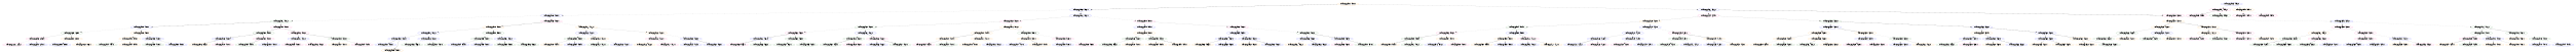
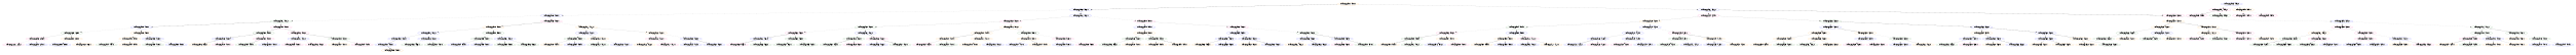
  digraph {
    fontname="DejaVu Sans Mono"
    node [color=blue fontname="DejaVu Sans Mono"]
    edge [arrowhead=diamond fontname="DejaVu Sans Mono" style=solid]
    n1 [color=darkorange label="Node{data=[9371, 9371]}"]
    n2 [label="Node{data=[9252, 9252]}"]
    n3 [label="Node{data=[9664, 9664]}"]
    n4 [label="Node{data=[9220, 9220]}"]
    n5 [label="Node{data=[9284, 9284]}"]
    n6 [color=deeppink label="Node{data=[9499, 9499]}"]
    n7 [color=deeppink label="Node{data=[9680, 9680]}"]
    n8 [color=darkgreen label="Node{data=[9204, 9204]}"]
    n9 [color=deeppink label="Node{data=[9236, 9236]}"]
    n10 [color=deeppink label="Node{data=[9268, 9268]}"]
    n11 [color=deeppink label="Node{data=[9300, 9300]}"]
    n12 [label="Node{data=[9010, 9010]}"]
    n13 [color=deeppink label="Node{data=[9212, 9212]}"]
    n14 [color=darkorange label="Node{data=[9228, 9228]}"]
    n15 [color=darkorange label="Node{data=[9244, 9244]}"]
    n16 [color=darkgreen label="Node{data=[7523, 7523]}"]
    n17 [color=darkorange label="Node{data=[9200, 9200]}"]
    n18 [color=darkgreen label="Node{data=[9208, 9208]}"]
    n19 [color=deeppink label="Node{data=[9216, 9216]}"]
    n20 [color=deeppink label="Node{data=[5968, 5968]}"]
    n21 [color=darkorange label="Node{data=[8311, 8311]}"]
    n22 [color=darkorange label="Node{data=[9198, 9198]}"]
    n23 [label="Node{data=[9202, 9202]}"]
    n24 [color=deeppink label="Node{data=[4234, 4234]}"]
    n25 [label="Node{data=[5972, 5972]}"]
    n26 [label="Node{data=[8308, 8308]}"]
    n27 [color=darkorange label="Node{data=[8768, 8768]}"]
    n28 [color=darkgreen label="Node{data=[9197, 9197]}"]
    n29 [color=darkorange label="Node{data=[9199, 9199]}"]
    n30 [color=darkgreen label="Node{data=[9201, 9201]}"]
    n31 [label="Node{data=[9203, 9203]}"]
    n32 [label="Node{data=[9206, 9206]}"]
    n33 [color=deeppink label="Node{data=[9210, 9210]}"]
    n34 [label="Node{data=[9214, 9214]}"]
    n35 [color=darkgreen label="Node{data=[9218, 9218]}"]
    n36 [color=darkorange label="Node{data=[9205, 9205]}"]
    n37 [color=deeppink label="Node{data=[9207, 9207]}"]
    n38 [color=darkgreen label="Node{data=[9209, 9209]}"]
    n39 [label="Node{data=[9211, 9211]}"]
    n40 [color=deeppink label="Node{data=[9213, 9213]}"]
    n41 [color=deeppink label="Node{data=[9215, 9215]}"]
    n42 [color=darkorange label="Node{data=[9217, 9217]}"]
    n43 [color=deeppink label="Node{data=[9219, 9219]}"]
    n44 [label="Node{data=[9224, 9224]}"]
    n45 [color=darkgreen label="Node{data=[9232, 9232]}"]
    n46 [label="Node{data=[9240, 9240]}"]
    n47 [color=darkorange label="Node{data=[9248, 9248]}"]
    n48 [label="Node{data=[9222, 9222]}"]
    n49 [label="Node{data=[9226, 9226]}"]
    n50 [color=darkgreen label="Node{data=[9230, 9230]}"]
    n51 [label="Node{data=[9234, 9234]}"]
    n52 [label="Node{data=[9221, 9221]}"]
    n53 [color=darkorange label="Node{data=[9223, 9223]}"]
    n54 [color=darkgreen label="Node{data=[9225, 9225]}"]
    n55 [color=darkgreen label="Node{data=[9227, 9227]}"]
    n56 [label="Node{data=[9229, 9229]}"]
    n57 [label="Node{data=[9231, 9231]}"]
    n58 [color=darkgreen label="Node{data=[9233, 9233]}"]
    n59 [color=darkgreen label="Node{data=[9235, 9235]}"]
    n60 [color=darkgreen label="Node{data=[9238, 9238]}"]
    n61 [color=darkorange label="Node{data=[9242, 9242]}"]
    n62 [color=deeppink label="Node{data=[9246, 9246]}"]
    n63 [label="Node{data=[9250, 9250]}"]
    n64 [color=darkorange label="Node{data=[9237, 9237]}"]
    n65 [label="Node{data=[9239, 9239]}"]
    n66 [color=darkgreen label="Node{data=[9241, 9241]}"]
    n67 [label="Node{data=[9243, 9243]}"]
    n68 [color=darkorange label="Node{data=[9245, 9245]}"]
    n69 [color=deeppink label="Node{data=[9247, 9247]}"]
    n70 [label="Node{data=[9249, 9249]}"]
    n71 [label="Node{data=[9251, 9251]}"]
    n72 [color=darkgreen label="Node{data=[9260, 9260]}"]
    n73 [color=darkorange label="Node{data=[9276, 9276]}"]
    n74 [label="Node{data=[9292, 9292]}"]
    n75 [color=deeppink label="Node{data=[9363, 9363]}"]
    n76 [color=deeppink label="Node{data=[9256, 9256]}"]
    n77 [label="Node{data=[9264, 9264]}"]
    n78 [color=darkorange label="Node{data=[9272, 9272]}"]
    n79 [color=darkgreen label="Node{data=[9280, 9280]}"]
    n80 [label="Node{data=[9254, 9254]}"]
    n81 [color=darkgreen label="Node{data=[9258, 9258]}"]
    n82 [color=darkgreen label="Node{data=[9262, 9262]}"]
    n83 [color=deeppink label="Node{data=[9266, 9266]}"]
    n84 [color=deeppink label="Node{data=[9253, 9253]}"]
    n85 [color=darkgreen label="Node{data=[9255, 9255]}"]
    n86 [color=darkgreen label="Node{data=[9257, 9257]}"]
    n87 [color=darkgreen label="Node{data=[9259, 9259]}"]
    n88 [color=darkgreen label="Node{data=[9261, 9261]}"]
    n89 [color=deeppink label="Node{data=[9263, 9263]}"]
    n90 [label="Node{data=[9265, 9265]}"]
    n91 [color=darkgreen label="Node{data=[9267, 9267]}"]
    n92 [color=darkorange label="Node{data=[9270, 9270]}"]
    n93 [color=darkorange label="Node{data=[9274, 9274]}"]
    n94 [color=darkorange label="Node{data=[9278, 9278]}"]
    n95 [color=deeppink label="Node{data=[9282, 9282]}"]
    n96 [color=deeppink label="Node{data=[9269, 9269]}"]
    n97 [color=darkgreen label="Node{data=[9271, 9271]}"]
    n98 [color=darkorange label="Node{data=[9273, 9273]}"]
    n99 [label="Node{data=[9275, 9275]}"]
    n100 [label="Node{data=[9277, 9277]}"]
    n101 [color=darkorange label="Node{data=[9279, 9279]}"]
    n102 [label="Node{data=[9281, 9281]}"]
    n103 [color=deeppink label="Node{data=[9283, 9283]}"]
    n104 [color=darkorange label="Node{data=[9288, 9288]}"]
    n105 [label="Node{data=[9359, 9359]}"]
    n106 [color=darkgreen label="Node{data=[9367, 9367]}"]
    n107 [color=darkgreen label="Node{data=[9286, 9286]}"]
    n108 [color=darkgreen label="Node{data=[9290, 9290]}"]
    n109 [label="Node{data=[9296, 9296]}"]
    n110 [color=deeppink label="Node{data=[9294, 9294]}"]
    n111 [color=darkorange label="Node{data=[9298, 9298]}"]
    n112 [color=darkgreen label="Node{data=[9285, 9285]}"]
    n113 [color=darkorange label="Node{data=[9287, 9287]}"]
    n114 [color=darkorange label="Node{data=[9289, 9289]}"]
    n115 [color=darkorange label="Node{data=[9291, 9291]}"]
    n116 [color=deeppink label="Node{data=[9293, 9293]}"]
    n117 [color=darkgreen label="Node{data=[9295, 9295]}"]
    n118 [color=deeppink label="Node{data=[9297, 9297]}"]
    n119 [color=deeppink label="Node{data=[9299, 9299]}"]
    n120 [label="Node{data=[9357, 9357]}"]
    n121 [label="Node{data=[9361, 9361]}"]
    n122 [label="Node{data=[9365, 9365]}"]
    n123 [label="Node{data=[9369, 9369]}"]
    n124 [color=darkorange label="Node{data=[9335, 9335]}"]
    n125 [label="Node{data=[9358, 9358]}"]
    n126 [color=darkorange label="Node{data=[9360, 9360]}"]
    n127 [label="Node{data=[9362, 9362]}"]
    n128 [color=darkorange label="Node{data=[9364, 9364]}"]
    n129 [label="Node{data=[9366, 9366]}"]
    n130 [color=deeppink label="Node{data=[9368, 9368]}"]
    n131 [color=darkgreen label="Node{data=[9370, 9370]}"]
    n132 [color=darkorange label="Node{data=[9483, 9483]}"]
    n133 [color=darkgreen label="Node{data=[9515, 9515]}"]
    n134 [color=darkorange label="Node{data=[9672, 9672]}"]
    n135 [label="Node{data=[9696, 9696]}"]
    n136 [color=darkgreen label="Node{data=[9379, 9379]}"]
    n137 [label="Node{data=[9491, 9491]}"]
    n138 [label="Node{data=[9507, 9507]}"]
    n139 [label="Node{data=[9656, 9656]}"]
    n140 [color=deeppink label="Node{data=[9375, 9375]}"]
    n141 [label="Node{data=[9383, 9383]}"]
    n142 [label="Node{data=[9487, 9487]}"]
    n143 [color=deeppink label="Node{data=[9495, 9495]}"]
    n144 [color=darkgreen label="Node{data=[9373, 9373]}"]
    n145 [color=darkorange label="Node{data=[9377, 9377]}"]
    n146 [color=darkorange label="Node{data=[9381, 9381]}"]
    n147 [color=deeppink label="Node{data=[9424, 9424]}"]
    n148 [color=darkorange label="Node{data=[9372, 9372]}"]
    n149 [color=darkgreen label="Node{data=[9374, 9374]}"]
    n150 [label="Node{data=[9376, 9376]}"]
    n151 [color=deeppink label="Node{data=[9378, 9378]}"]
    n152 [color=darkorange label="Node{data=[9380, 9380]}"]
    n153 [label="Node{data=[9382, 9382]}"]
    n154 [label="Node{data=[9384, 9384]}"]
    n155 [color=darkorange label="Node{data=[9447, 9447]}"]
    n156 [label="Node{data=[9485, 9485]}"]
    n157 [label="Node{data=[9489, 9489]}"]
    n158 [color=darkgreen label="Node{data=[9493, 9493]}"]
    n159 [color=darkorange label="Node{data=[9497, 9497]}"]
    n160 [label="Node{data=[9484, 9484]}"]
    n161 [color=deeppink label="Node{data=[9486, 9486]}"]
    n162 [color=deeppink label="Node{data=[9488, 9488]}"]
    n163 [label="Node{data=[9490, 9490]}"]
    n164 [color=darkgreen label="Node{data=[9492, 9492]}"]
    n165 [label="Node{data=[9494, 9494]}"]
    n166 [label="Node{data=[9496, 9496]}"]
    n167 [color=darkorange label="Node{data=[9498, 9498]}"]
    n168 [color=darkorange label="Node{data=[9503, 9503]}"]
    n169 [color=darkorange label="Node{data=[9511, 9511]}"]
    n170 [color=darkorange label="Node{data=[9519, 9519]}"]
    n171 [label="Node{data=[9660, 9660]}"]
    n172 [color=darkorange label="Node{data=[9501, 9501]}"]
    n173 [color=darkorange label="Node{data=[9505, 9505]}"]
    n174 [label="Node{data=[9509, 9509]}"]
    n175 [color=darkgreen label="Node{data=[9513, 9513]}"]
    n176 [color=darkorange label="Node{data=[9500, 9500]}"]
    n177 [color=darkgreen label="Node{data=[9502, 9502]}"]
    n178 [color=darkgreen label="Node{data=[9504, 9504]}"]
    n179 [color=darkorange label="Node{data=[9506, 9506]}"]
    n180 [color=deeppink label="Node{data=[9508, 9508]}"]
    n181 [color=deeppink label="Node{data=[9510, 9510]}"]
    n182 [label="Node{data=[9512, 9512]}"]
    n183 [color=darkorange label="Node{data=[9514, 9514]}"]
    n184 [label="Node{data=[9517, 9517]}"]
    n185 [label="Node{data=[9521, 9521]}"]
    n186 [label="Node{data=[9658, 9658]}"]
    n187 [color=darkorange label="Node{data=[9662, 9662]}"]
    n188 [color=darkgreen label="Node{data=[9516, 9516]}"]
    n189 [color=deeppink label="Node{data=[9518, 9518]}"]
    n190 [color=darkorange label="Node{data=[9520, 9520]}"]
    n191 [label="Node{data=[9655, 9655]}"]
    n192 [color=darkorange label="Node{data=[9657, 9657]}"]
    n193 [color=darkorange label="Node{data=[9659, 9659]}"]
    n194 [color=darkorange label="Node{data=[9661, 9661]}"]
    n195 [color=darkgreen label="Node{data=[9663, 9663]}"]
    n196 [color=darkorange label="Node{data=[9668, 9668]}"]
    n197 [color=darkorange label="Node{data=[9676, 9676]}"]
    n198 [color=deeppink label="Node{data=[9688, 9688]}"]
    n199 [color=darkgreen label="Node{data=[9704, 9704]}"]
    n200 [color=darkgreen label="Node{data=[9666, 9666]}"]
    n201 [label="Node{data=[9670, 9670]}"]
    n202 [color=darkorange label="Node{data=[9674, 9674]}"]
    n203 [color=deeppink label="Node{data=[9678, 9678]}"]
    n204 [color=darkgreen label="Node{data=[9665, 9665]}"]
    n205 [color=darkorange label="Node{data=[9667, 9667]}"]
    n206 [color=darkgreen label="Node{data=[9669, 9669]}"]
    n207 [color=darkorange label="Node{data=[9671, 9671]}"]
    n208 [color=deeppink label="Node{data=[9673, 9673]}"]
    n209 [color=darkgreen label="Node{data=[9675, 9675]}"]
    n210 [color=deeppink label="Node{data=[9677, 9677]}"]
    n211 [color=darkorange label="Node{data=[9679, 9679]}"]
    n212 [color=darkorange label="Node{data=[9684, 9684]}"]
    n213 [color=deeppink label="Node{data=[9692, 9692]}"]
    n214 [color=darkgreen label="Node{data=[9700, 9700]}"]
    n215 [color=darkgreen label="Node{data=[9706, 9706]}"]
    n216 [color=darkgreen label="Node{data=[9682, 9682]}"]
    n217 [color=deeppink label="Node{data=[9686, 9686]}"]
    n218 [color=deeppink label="Node{data=[9690, 9690]}"]
    n219 [label="Node{data=[9694, 9694]}"]
    n220 [color=darkgreen label="Node{data=[9681, 9681]}"]
    n221 [color=darkgreen label="Node{data=[9683, 9683]}"]
    n222 [color=darkgreen label="Node{data=[9685, 9685]}"]
    n223 [label="Node{data=[9687, 9687]}"]
    n224 [label="Node{data=[9689, 9689]}"]
    n225 [label="Node{data=[9691, 9691]}"]
    n226 [color=darkorange label="Node{data=[9693, 9693]}"]
    n227 [color=deeppink label="Node{data=[9695, 9695]}"]
    n228 [color=deeppink label="Node{data=[9698, 9698]}"]
    n229 [label="Node{data=[9702, 9702]}"]
    n230 [color=darkorange label="Node{data=[9705, 9705]}"]
    n231 [color=darkgreen label="Node{data=[9708, 9708]}"]
    n232 [color=darkorange label="Node{data=[9697, 9697]}"]
    n233 [color=darkgreen label="Node{data=[9699, 9699]}"]
    n234 [color=darkorange label="Node{data=[9701, 9701]}"]
    n235 [color=darkorange label="Node{data=[9703, 9703]}"]
    n236 [label="Node{data=[9707, 9707]}"]
    n237 [label="Node{data=[9709, 9709]}"]
    n1 -> n2 [arrowhead=box]
    n1 -> n3 [style=dashed]
    n2 -> n4 [style=dotted]
    n2 -> n5 [arrowhead=box]
    n3 -> n6 [style=dashed]
    n3 -> n7 [arrowhead=box]
    n4 -> n8 [style=dotted]
    n4 -> n9 [arrowhead=box style=dotted]
    n5 -> n10 [style=dashed]
    n5 -> n11 [style=dotted]
    n6 -> n132 [arrowhead=box style=dashed]
    n6 -> n133 [style=dashed]
    n7 -> n134 [arrowhead=box style=dotted]
    n7 -> n135 [style=dotted]
    n8 -> n12
    n8 -> n13
    n9 -> n14
    n9 -> n15 [style=dotted]
    n10 -> n72 [arrowhead=box style=dashed]
    n10 -> n73 [arrowhead=box style=dashed]
    n11 -> n74 [style=dotted]
    n11 -> n75 [style=dashed]
    n12 -> n16 [style=dotted]
    n12 -> n17 [arrowhead=box style=dotted]
    n13 -> n18 [arrowhead=box]
    n13 -> n19
    n14 -> n44 [style=dashed]
    n14 -> n45 [arrowhead=box style=dotted]
    n15 -> n46 [arrowhead=box style=dotted]
    n15 -> n47 [style=dashed]
    n16 -> n20 [arrowhead=box style=dashed]
    n16 -> n21
    n17 -> n22 [arrowhead=box style=dotted]
    n17 -> n23 [style=dashed]
    n18 -> n32
    n18 -> n33
    n19 -> n34 [arrowhead=box]
    n19 -> n35
    n20 -> n24 [arrowhead=box style=dotted]
    n20 -> n25 [style=dashed]
    n21 -> n26 [arrowhead=box style=dotted]
    n21 -> n27 [arrowhead=box style=dotted]
    n22 -> n28 [arrowhead=box style=dotted]
    n22 -> n29 [style=dotted]
    n23 -> n30 [style=dotted]
    n23 -> n31 [arrowhead=box style=dashed]
    n32 -> n36 [arrowhead=box]
    n32 -> n37 [style=dashed]
    n33 -> n38
    n33 -> n39 [style=dotted]
    n34 -> n40 [arrowhead=box style=dotted]
    n34 -> n41 [style=dotted]
    n35 -> n42 [arrowhead=box style=dotted]
    n35 -> n43 [style=dashed]
    n44 -> n48 [style=dashed]
    n44 -> n49 [arrowhead=box style=dotted]
    n45 -> n50 [arrowhead=box style=dotted]
    n45 -> n51 [style=dotted]
    n46 -> n60 [arrowhead=box style=dashed]
    n46 -> n61
    n47 -> n62 [arrowhead=box]
    n47 -> n63 [style=dotted]
    n48 -> n52
-   n48 -> n53 [arrowhead=box]
+   n52 -> n53 [arrowhead=box]
    n49 -> n54 [style=dotted]
    n49 -> n55 [arrowhead=box style=dashed]
    n50 -> n56 [style=dashed]
    n50 -> n57 [arrowhead=box style=dashed]
    n51 -> n58
    n51 -> n59 [style=dashed]
    n60 -> n64 [arrowhead=box style=dashed]
    n60 -> n65
    n61 -> n66 [arrowhead=box style=dashed]
    n61 -> n67 [style=dotted]
    n62 -> n68 [style=dotted]
    n62 -> n69 [arrowhead=box style=dashed]
    n63 -> n70 [arrowhead=box style=dashed]
    n63 -> n71
    n72 -> n76 [arrowhead=box style=dotted]
    n72 -> n77 [arrowhead=box style=dashed]
    n73 -> n78 [arrowhead=box style=dashed]
    n73 -> n79 [style=dashed]
    n74 -> n104
    n75 -> n105 [arrowhead=box style=dashed]
    n75 -> n106 [style=dotted]
    n76 -> n80
    n76 -> n81 [style=dashed]
    n77 -> n82 [style=dotted]
    n77 -> n83
    n78 -> n92
    n78 -> n93 [arrowhead=box style=dashed]
    n79 -> n94 [arrowhead=box]
    n79 -> n95 [arrowhead=box style=dotted]
    n80 -> n84 [arrowhead=box]
    n80 -> n85 [style=dotted]
    n81 -> n86 [arrowhead=box style=dashed]
    n81 -> n87 [arrowhead=box style=dashed]
    n82 -> n88 [arrowhead=box]
    n82 -> n89
    n83 -> n90 [arrowhead=box style=dashed]
    n83 -> n91 [arrowhead=box]
    n92 -> n96 [arrowhead=box style=dashed]
    n92 -> n97 [arrowhead=box style=dashed]
    n93 -> n98 [style=dotted]
    n93 -> n99 [style=dotted]
    n94 -> n100 [style=dashed]
    n94 -> n101 [arrowhead=box]
    n95 -> n102 [arrowhead=box style=dotted]
    n95 -> n103 [style=dotted]
    n104 -> n107 [arrowhead=box style=dashed]
    n104 -> n108
    n105 -> n120 [style=dotted]
    n105 -> n121 [arrowhead=box]
    n106 -> n122 [style=dashed]
    n106 -> n123
    n107 -> n112 [arrowhead=box style=dashed]
    n107 -> n113 [style=dotted]
    n108 -> n114 [style=dotted]
    n108 -> n115 [arrowhead=box]
    n109 -> n110 [arrowhead=box style=dotted]
    n109 -> n111 [style=dotted]
    n110 -> n116 [arrowhead=box]
    n110 -> n117 [arrowhead=box style=dotted]
    n111 -> n118 [arrowhead=box style=dashed]
    n111 -> n119 [arrowhead=box style=dotted]
    n120 -> n124
    n120 -> n125 [arrowhead=box style=dashed]
    n121 -> n126 [arrowhead=box]
    n121 -> n127
    n122 -> n128 [style=dashed]
    n122 -> n129
    n123 -> n130 [style=dashed]
    n123 -> n131
    n132 -> n136 [style=dashed]
    n132 -> n137 [style=dashed]
    n133 -> n138 [arrowhead=box style=dotted]
    n133 -> n139 [arrowhead=box]
    n134 -> n196
    n134 -> n197
    n135 -> n198 [arrowhead=box]
    n135 -> n199 [style=dotted]
    n136 -> n140 [arrowhead=box style=dotted]
    n136 -> n141 [arrowhead=box]
    n137 -> n142 [arrowhead=box style=dotted]
    n137 -> n143 [arrowhead=box style=dotted]
    n138 -> n168 [arrowhead=box style=dashed]
    n138 -> n169 [arrowhead=box]
    n139 -> n170
    n139 -> n171
    n140 -> n144 [arrowhead=box]
    n140 -> n145 [arrowhead=box style=dotted]
    n141 -> n146 [style=dotted]
    n141 -> n147 [arrowhead=box]
    n142 -> n156 [style=dashed]
    n142 -> n157 [arrowhead=box style=dotted]
    n143 -> n158 [arrowhead=box style=dashed]
    n143 -> n159 [arrowhead=box]
    n144 -> n148
    n144 -> n149
    n145 -> n150 [arrowhead=box style=dotted]
    n145 -> n151 [style=dashed]
    n146 -> n152 [arrowhead=box]
    n146 -> n153
    n147 -> n154 [arrowhead=box style=dashed]
    n147 -> n155 [arrowhead=box style=dashed]
    n156 -> n160
    n156 -> n161 [style=dashed]
    n157 -> n162 [arrowhead=box style=dashed]
    n157 -> n163 [arrowhead=box style=dotted]
    n158 -> n164 [arrowhead=box style=dotted]
    n158 -> n165 [style=dotted]
    n159 -> n166
    n159 -> n167 [style=dashed]
    n168 -> n172 [arrowhead=box style=dashed]
    n168 -> n173 [arrowhead=box]
    n169 -> n174 [style=dotted]
    n169 -> n175 [style=dotted]
    n170 -> n184 [style=dotted]
    n170 -> n185 [arrowhead=box]
    n171 -> n186
    n171 -> n187 [arrowhead=box]
    n172 -> n176 [arrowhead=box style=dotted]
    n172 -> n177 [arrowhead=box]
    n173 -> n178 [arrowhead=box]
    n173 -> n179 [style=dashed]
    n174 -> n180 [arrowhead=box style=dashed]
    n174 -> n181 [style=dotted]
    n175 -> n182 [style=dotted]
    n175 -> n183 [arrowhead=box style=dashed]
    n184 -> n188 [arrowhead=box style=dashed]
    n184 -> n189 [style=dashed]
    n185 -> n190 [style=dotted]
    n185 -> n191
    n186 -> n192
    n186 -> n193 [arrowhead=box]
    n187 -> n194 [arrowhead=box]
    n187 -> n195 [arrowhead=box style=dashed]
    n196 -> n200 [arrowhead=box style=dashed]
    n196 -> n201 [arrowhead=box]
    n197 -> n202
    n197 -> n203
    n198 -> n212 [arrowhead=box style=dotted]
    n198 -> n213 [arrowhead=box style=dashed]
    n199 -> n214 [style=dashed]
    n199 -> n215
    n200 -> n204 [arrowhead=box style=dashed]
    n200 -> n205 [arrowhead=box style=dotted]
    n201 -> n206 [style=dotted]
    n201 -> n207
    n202 -> n208 [arrowhead=box]
    n202 -> n209 [arrowhead=box style=dashed]
    n203 -> n210 [style=dashed]
    n203 -> n211 [arrowhead=box style=dotted]
    n212 -> n216 [arrowhead=box style=dashed]
    n212 -> n217
    n213 -> n218
    n213 -> n219 [style=dotted]
    n214 -> n228
    n214 -> n229 [arrowhead=box]
    n215 -> n230 [arrowhead=box style=dotted]
    n215 -> n231 [style=dotted]
    n216 -> n220
    n216 -> n221 [style=dotted]
    n217 -> n222 [arrowhead=box]
    n217 -> n223 [style=dotted]
    n218 -> n224 [arrowhead=box style=dashed]
    n218 -> n225 [style=dotted]
    n219 -> n226 [arrowhead=box]
    n219 -> n227 [style=dashed]
    n228 -> n232 [arrowhead=box]
    n228 -> n233 [style=dashed]
    n229 -> n234 [arrowhead=box]
    n229 -> n235 [style=dashed]
    n231 -> n236 [arrowhead=box style=dotted]
    n231 -> n237 [style=dotted]
  }
